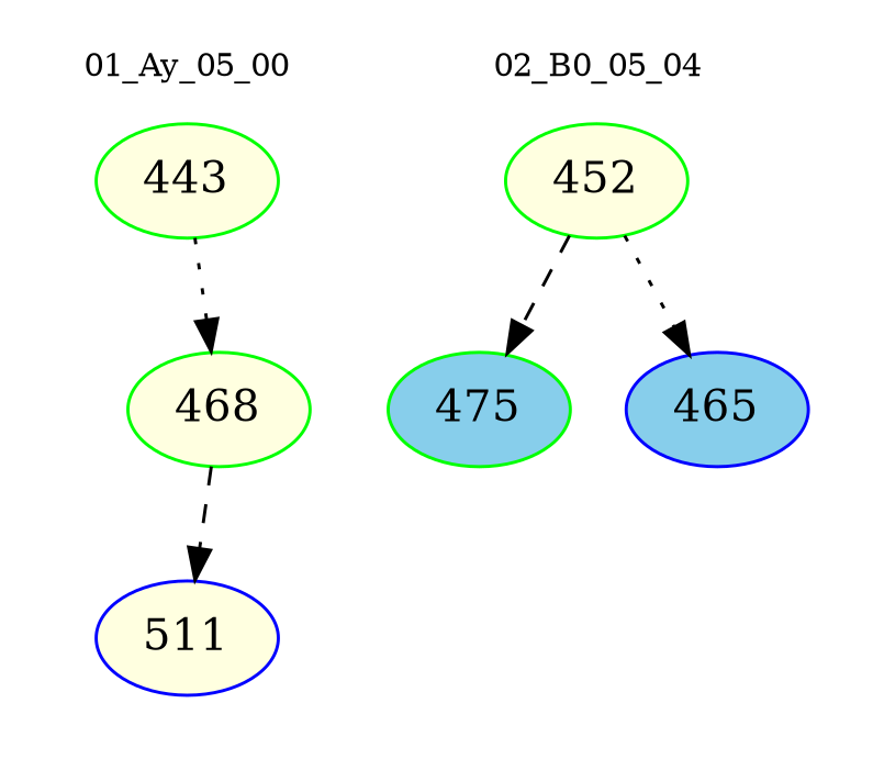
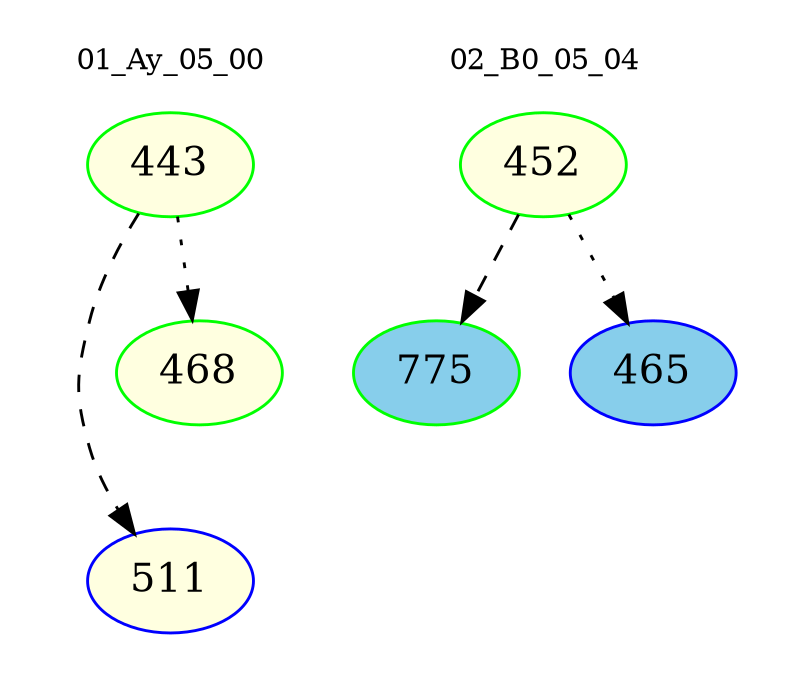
  digraph {
    node [color=green fillcolor=lightyellow style=filled]
    edge [color=black style=dashed]
    n1 [label=443]
    n2 [color=blue label=511]
    n3 [label=468]
    n4 [label=452]
-   n5 [fillcolor=skyblue label=475]
+   n5 [fillcolor=skyblue label=775]
    n6 [color=blue fillcolor=skyblue label=465]
    subgraph cluster_1 {
      color=white
      fontsize=10
      label="01_Ay_05_00"
      n1
      n2
      n3
    }
    subgraph cluster_2 {
      color=white
      fontsize=10
      label="02_B0_05_04"
      n4
      n5
      n6
    }
-   n3 -> n2
+   n1 -> n2
    n1 -> n3 [style=dotted]
    n4 -> n5
    n4 -> n6 [style=dotted]
  }
